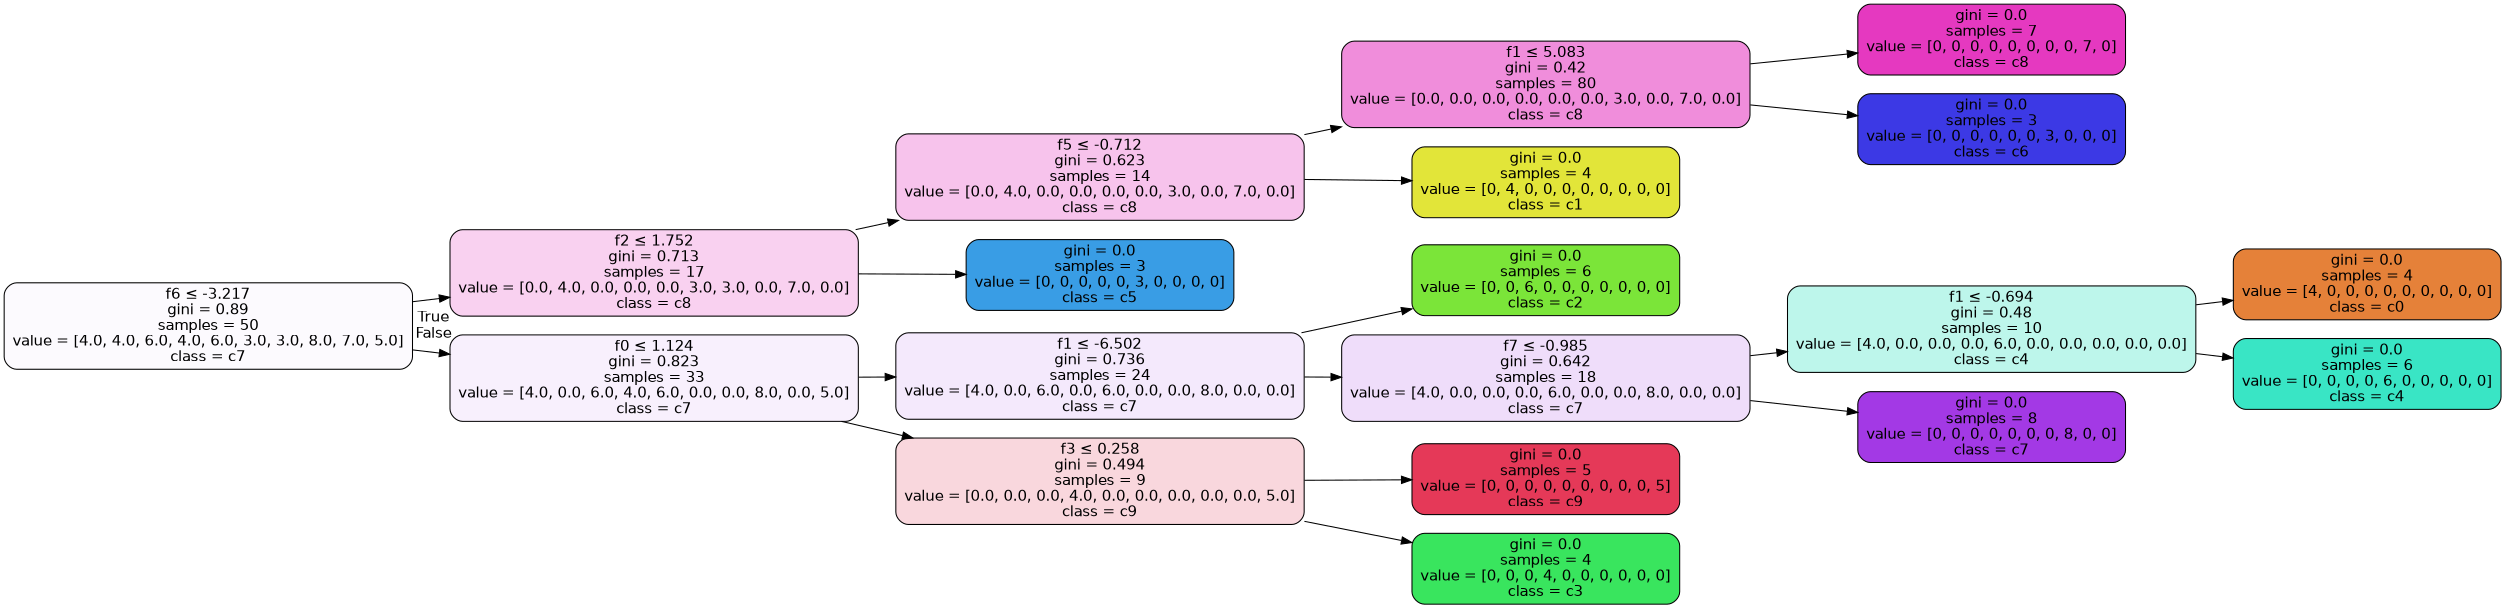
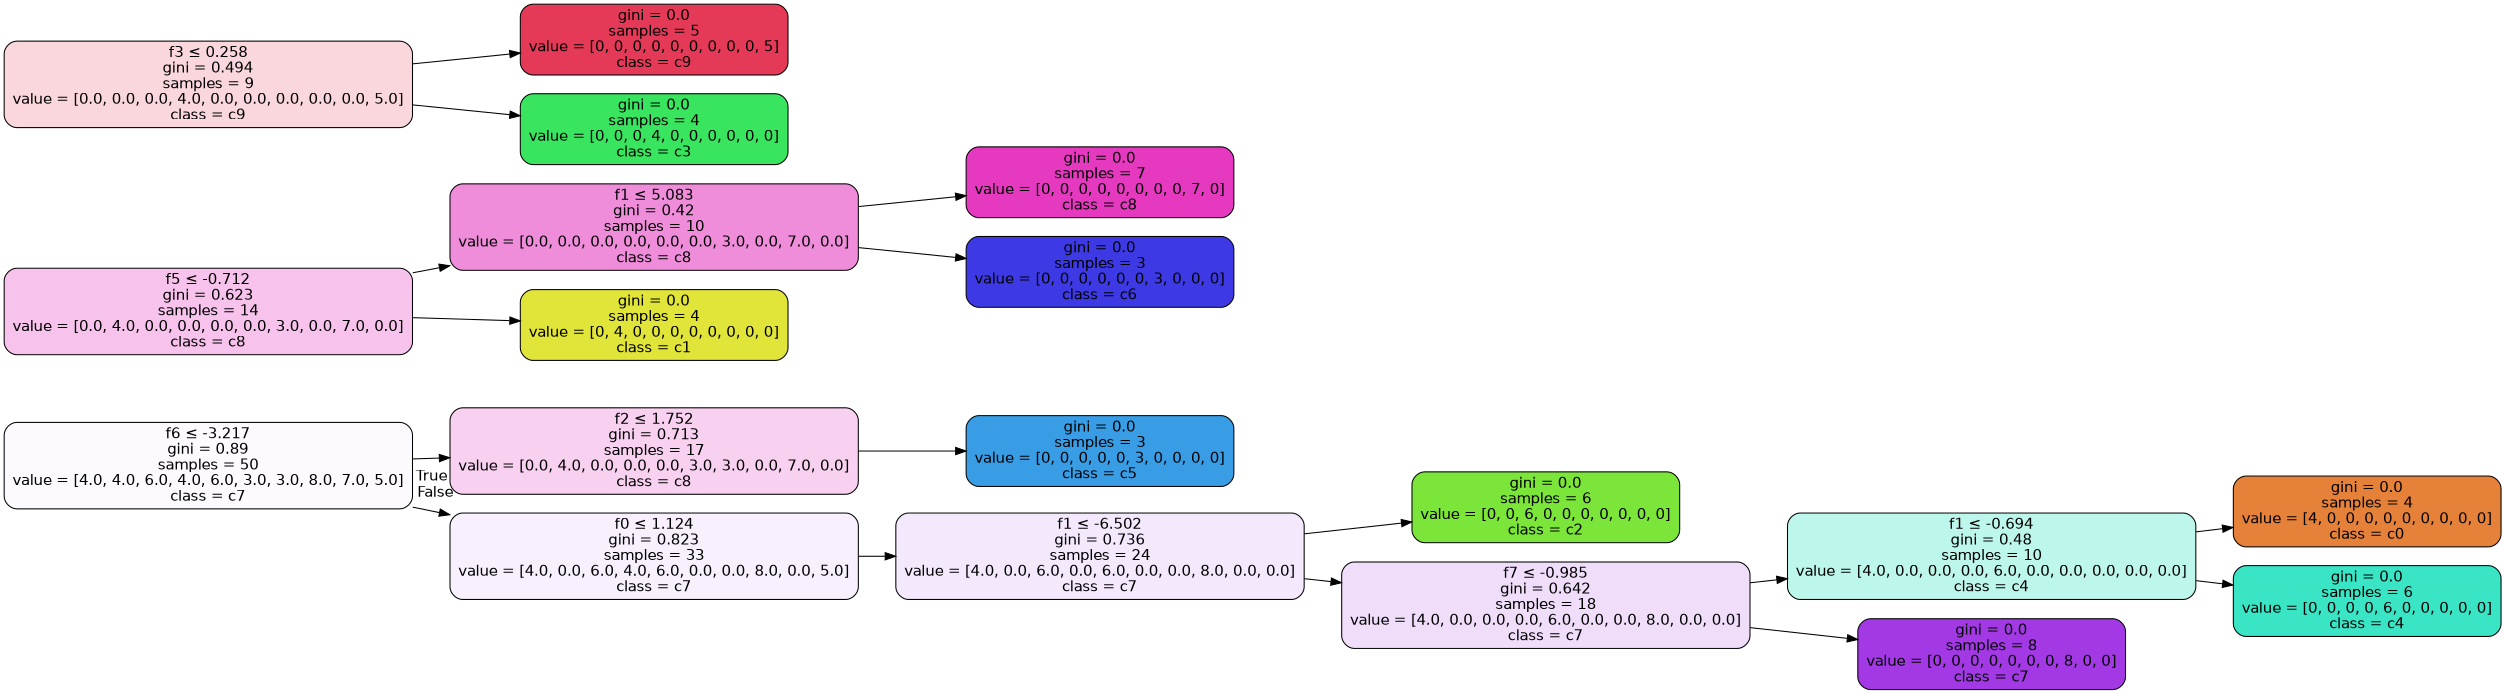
  digraph {
    rankdir=LR
    node [color=black fontname=helvetica shape=box style="filled, rounded"]
    edge [fontname=helvetica]
    n1 [fillcolor="#a339e506" label=<f6 &le; -3.217<br/>gini = 0.89<br/>samples = 50<br/>value = [4.0, 4.0, 6.0, 4.0, 6.0, 3.0, 3.0, 8.0, 7.0, 5.0]<br/>class = c7>]
    n2 [fillcolor="#e539c03b" label=<f2 &le; 1.752<br/>gini = 0.713<br/>samples = 17<br/>value = [0.0, 4.0, 0.0, 0.0, 0.0, 3.0, 3.0, 0.0, 7.0, 0.0]<br/>class = c8>]
    n3 [fillcolor="#a339e513" label=<f0 &le; 1.124<br/>gini = 0.823<br/>samples = 33<br/>value = [4.0, 0.0, 6.0, 4.0, 6.0, 0.0, 0.0, 8.0, 0.0, 5.0]<br/>class = c7>]
    n4 [fillcolor="#e539c04d" label=<f5 &le; -0.712<br/>gini = 0.623<br/>samples = 14<br/>value = [0.0, 4.0, 0.0, 0.0, 0.0, 0.0, 3.0, 0.0, 7.0, 0.0]<br/>class = c8>]
    n5 [fillcolor="#399de5ff" label=<gini = 0.0<br/>samples = 3<br/>value = [0, 0, 0, 0, 0, 3, 0, 0, 0, 0]<br/>class = c5>]
    n6 [fillcolor="#a339e51c" label=<f1 &le; -6.502<br/>gini = 0.736<br/>samples = 24<br/>value = [4.0, 0.0, 6.0, 0.0, 6.0, 0.0, 0.0, 8.0, 0.0, 0.0]<br/>class = c7>]
    n7 [fillcolor="#e5395833" label=<f3 &le; 0.258<br/>gini = 0.494<br/>samples = 9<br/>value = [0.0, 0.0, 0.0, 4.0, 0.0, 0.0, 0.0, 0.0, 0.0, 5.0]<br/>class = c9>]
-   n8 [fillcolor="#e539c092" label=<f1 &le; 5.083<br/>gini = 0.42<br/>samples = 80<br/>value = [0.0, 0.0, 0.0, 0.0, 0.0, 0.0, 3.0, 0.0, 7.0, 0.0]<br/>class = c8>]
+   n8 [fillcolor="#e539c092" label=<f1 &le; 5.083<br/>gini = 0.42<br/>samples = 10<br/>value = [0.0, 0.0, 0.0, 0.0, 0.0, 0.0, 3.0, 0.0, 7.0, 0.0]<br/>class = c8>]
    n9 [fillcolor="#e2e539ff" label=<gini = 0.0<br/>samples = 4<br/>value = [0, 4, 0, 0, 0, 0, 0, 0, 0, 0]<br/>class = c1>]
    n10 [fillcolor="#e539c0ff" label=<gini = 0.0<br/>samples = 7<br/>value = [0, 0, 0, 0, 0, 0, 0, 0, 7, 0]<br/>class = c8>]
    n11 [fillcolor="#3c39e5ff" label=<gini = 0.0<br/>samples = 3<br/>value = [0, 0, 0, 0, 0, 0, 3, 0, 0, 0]<br/>class = c6>]
    n12 [fillcolor="#7be539ff" label=<gini = 0.0<br/>samples = 6<br/>value = [0, 0, 6, 0, 0, 0, 0, 0, 0, 0]<br/>class = c2>]
    n13 [fillcolor="#a339e52b" label=<f7 &le; -0.985<br/>gini = 0.642<br/>samples = 18<br/>value = [4.0, 0.0, 0.0, 0.0, 6.0, 0.0, 0.0, 8.0, 0.0, 0.0]<br/>class = c7>]
    n14 [fillcolor="#e53958ff" label=<gini = 0.0<br/>samples = 5<br/>value = [0, 0, 0, 0, 0, 0, 0, 0, 0, 5]<br/>class = c9>]
    n15 [fillcolor="#39e55eff" label=<gini = 0.0<br/>samples = 4<br/>value = [0, 0, 0, 4, 0, 0, 0, 0, 0, 0]<br/>class = c3>]
    n16 [fillcolor="#39e5c555" label=<f1 &le; -0.694<br/>gini = 0.48<br/>samples = 10<br/>value = [4.0, 0.0, 0.0, 0.0, 6.0, 0.0, 0.0, 0.0, 0.0, 0.0]<br/>class = c4>]
    n17 [fillcolor="#a339e5ff" label=<gini = 0.0<br/>samples = 8<br/>value = [0, 0, 0, 0, 0, 0, 0, 8, 0, 0]<br/>class = c7>]
    n18 [fillcolor="#e58139ff" label=<gini = 0.0<br/>samples = 4<br/>value = [4, 0, 0, 0, 0, 0, 0, 0, 0, 0]<br/>class = c0>]
    n19 [fillcolor="#39e5c5ff" label=<gini = 0.0<br/>samples = 6<br/>value = [0, 0, 0, 0, 6, 0, 0, 0, 0, 0]<br/>class = c4>]
    n1 -> n2 [headlabel=True labelangle=45 labeldistance=2.5]
    n1 -> n3 [headlabel=False labelangle=-45 labeldistance=2.5]
-   n2 -> n4
    n2 -> n5
    n3 -> n6
-   n3 -> n7
    n4 -> n8
    n4 -> n9
    n6 -> n12
    n6 -> n13
    n7 -> n14
    n7 -> n15
    n8 -> n10
    n8 -> n11
    n13 -> n16
    n13 -> n17
    n16 -> n18
    n16 -> n19
  }
